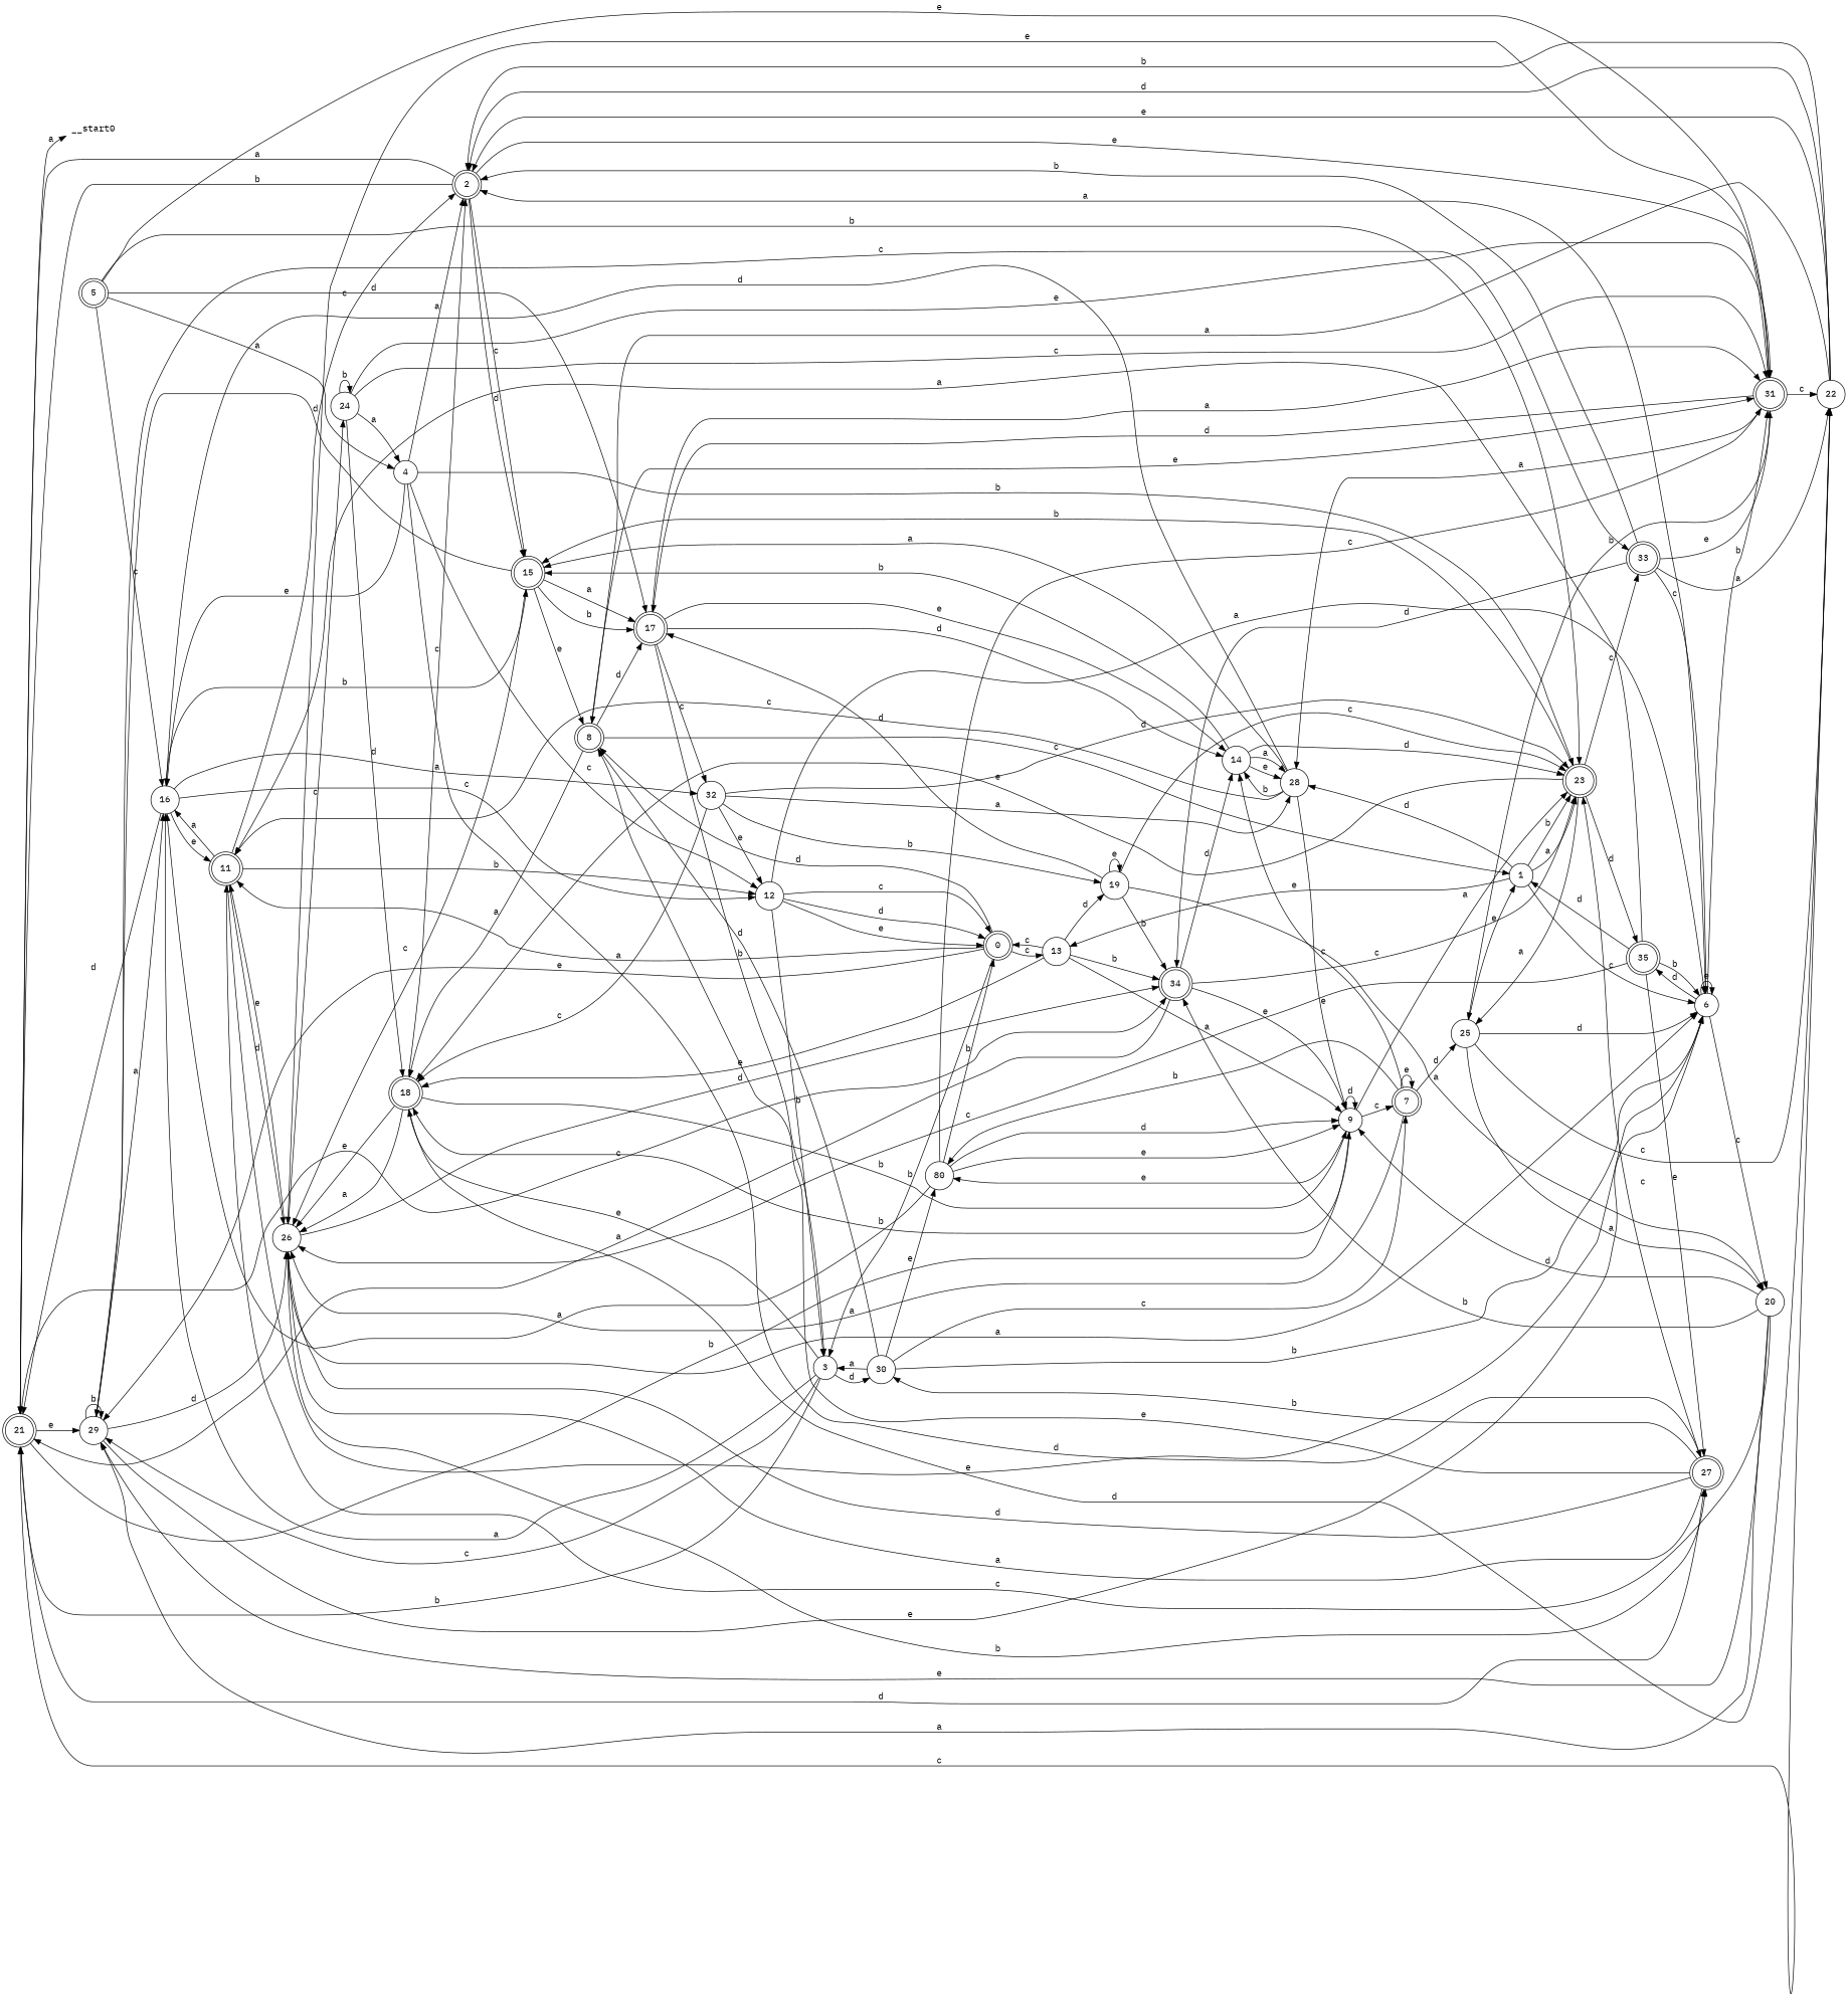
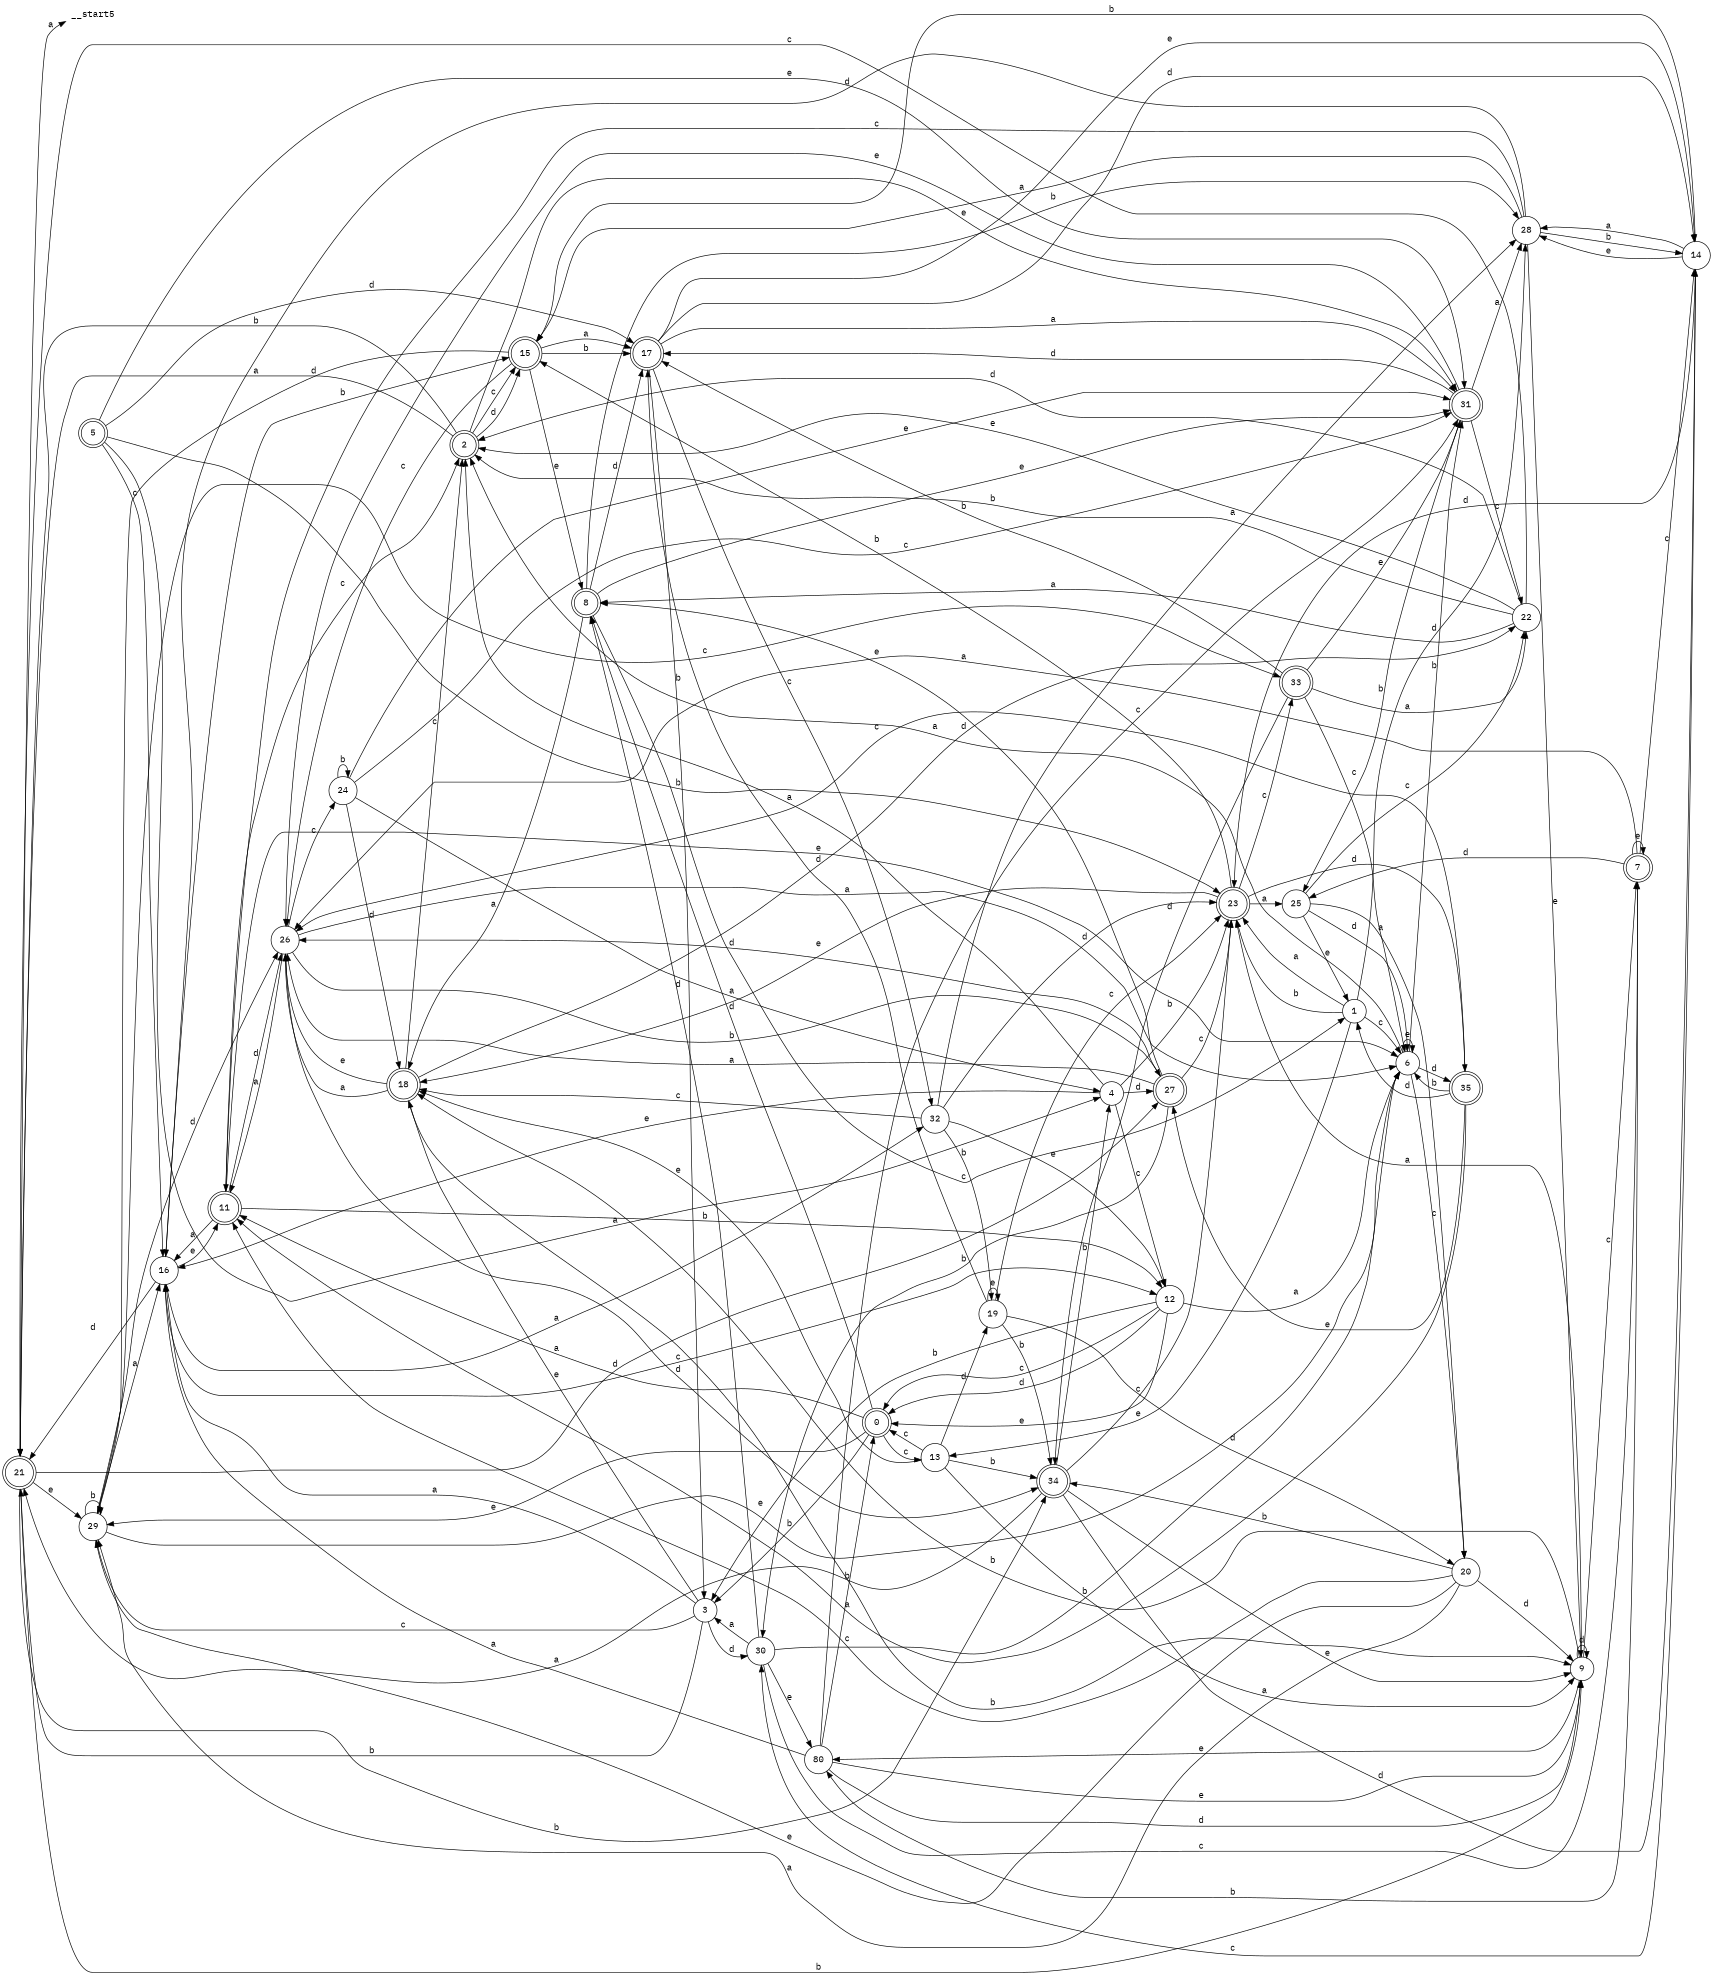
  digraph {
    fontname="IBM Plex Mono"
    rankdir=LR
    node [fontname="IBM Plex Mono" shape=circle color=black fillcolor=white style=filled]
    edge [fontname="IBM Plex Mono"]
-   __start0 [shape=none color="" fillcolor="" style=""]
+   __start0 [shape=none label=__start5 color="" fillcolor="" style=""]
    n2 [label=0 shape=doublecircle style="rounded,filled"]
    n3 [label=3]
    n4 [label=8 shape=doublecircle style="rounded,filled"]
    n5 [label=11 shape=doublecircle style="rounded,filled"]
    n6 [label=13]
    n7 [label=29]
    n8 [label=21 shape=doublecircle style="rounded,filled"]
    n9 [label=16]
    n10 [label=18 shape=doublecircle style="rounded,filled"]
    n11 [label=30]
    n12 [label=1]
    n13 [label=28]
    n14 [label=31 shape=doublecircle style="rounded,filled"]
    n15 [label=17 shape=doublecircle style="rounded,filled"]
    n16 [label=6]
    n17 [label=2 shape=doublecircle style="rounded,filled"]
    n18 [label=12]
    n19 [label=26]
    n20 [label=9]
    n21 [label=19]
    n22 [label=34 shape=doublecircle style="rounded,filled"]
    n23 [label=33 shape=doublecircle style="rounded,filled"]
    n24 [label=23 shape=doublecircle style="rounded,filled"]
    n25 [label=20]
    n26 [label=35 shape=doublecircle style="rounded,filled"]
    n27 [label=15 shape=doublecircle style="rounded,filled"]
    n28 [label=25]
    n29 [label=14]
    n30 [label=27 shape=doublecircle style="rounded,filled"]
    n31 [label=22]
    n32 [label=32]
    n33 [label=7 shape=doublecircle style="rounded,filled"]
    n34 [label=80]
    n35 [label=4]
    n36 [label=5 shape=doublecircle style="rounded,filled"]
    n37 [label=24]
    n2 -> n3 [label=b]
    n2 -> n4 [label=d]
    n2 -> n5 [label=a]
    n2 -> n6 [label=c]
    n2 -> n7 [label=e]
    n3 -> n7 [label=c]
    n3 -> n8 [label=b]
    n3 -> n9 [label=a]
    n3 -> n10 [label=e]
    n3 -> n11 [label=d]
    n4 -> n10 [label=a]
    n4 -> n12 [label=c]
+   n4 -> n13 [label=b]
    n4 -> n14 [label=e]
    n4 -> n15 [label=d]
    n5 -> n9 [label=a]
    n5 -> n16 [label=e]
    n5 -> n17 [label=c]
    n5 -> n18 [label=b]
    n5 -> n19 [label=d]
    n6 -> n2 [label=c]
    n6 -> n10 [label=e]
    n6 -> n20 [label=a]
    n6 -> n21 [label=d]
    n6 -> n22 [label=b]
    n7 -> n7 [label=b]
    n7 -> n9 [label=a]
    n7 -> n16 [label=e]
    n7 -> n19 [label=d]
    n7 -> n23 [label=c]
    n8 -> __start0 [label=a]
    n8 -> n7 [label=e]
    n8 -> n20 [label=b]
-   n8 -> n22 [label=c]
+   n8 -> n22 [label=b]
    n8 -> n30 [label=d]
    n9 -> n5 [label=e]
    n9 -> n8 [label=d]
    n9 -> n18 [label=c]
    n9 -> n27 [label=b]
    n9 -> n32 [label=a]
    n10 -> n17 [label=c]
    n10 -> n19 [label=a]
    n10 -> n19 [label=e]
    n10 -> n20 [label=b]
    n10 -> n31 [label=d]
    n11 -> n3 [label=a]
    n11 -> n4 [label=d]
    n11 -> n16 [label=b]
    n11 -> n33 [label=c]
    n11 -> n34 [label=e]
    n12 -> n6 [label=e]
    n12 -> n13 [label=d]
    n12 -> n16 [label=c]
    n12 -> n24 [label=a]
    n12 -> n24 [label=b]
    n13 -> n5 [label=c]
    n13 -> n9 [label=d]
    n13 -> n20 [label=e]
    n13 -> n27 [label=a]
    n13 -> n29 [label=b]
    n14 -> n13 [label=a]
    n14 -> n15 [label=d]
    n14 -> n19 [label=e]
    n14 -> n28 [label=b]
    n14 -> n31 [label=c]
    n15 -> n3 [label=b]
    n15 -> n14 [label=a]
    n15 -> n29 [label=d]
    n15 -> n29 [label=e]
    n15 -> n32 [label=c]
    n16 -> n14 [label=b]
    n16 -> n16 [label=e]
    n16 -> n17 [label=a]
    n16 -> n25 [label=c]
    n16 -> n26 [label=d]
    n17 -> n8 [label=a]
    n17 -> n8 [label=b]
    n17 -> n14 [label=e]
    n17 -> n27 [label=c]
    n17 -> n27 [label=d]
    n18 -> n2 [label=c]
    n18 -> n2 [label=d]
    n18 -> n2 [label=e]
    n18 -> n3 [label=b]
    n18 -> n16 [label=a]
-   n19 -> n5 [label=e]
+   n19 -> n5 [label=a]
    n19 -> n16 [label=a]
    n19 -> n22 [label=d]
    n19 -> n30 [label=b]
    n19 -> n37 [label=c]
    n20 -> n10 [label=b]
    n20 -> n20 [label=d]
    n20 -> n24 [label=a]
    n20 -> n33 [label=c]
    n20 -> n34 [label=e]
    n21 -> n15 [label=d]
    n21 -> n21 [label=e]
    n21 -> n22 [label=b]
    n21 -> n24 [label=c]
-   n21 -> n25 [label=a]
+   n21 -> n25 [label=d]
    n22 -> n8 [label=a]
    n22 -> n20 [label=e]
    n22 -> n24 [label=c]
    n22 -> n29 [label=d]
+   n22 -> n35 [label=b]
    n23 -> n14 [label=e]
    n23 -> n16 [label=c]
-   n23 -> n17 [label=b]
+   n23 -> n15 [label=b]
    n23 -> n22 [label=d]
    n23 -> n31 [label=a]
    n24 -> n10 [label=e]
    n24 -> n23 [label=c]
    n24 -> n26 [label=d]
    n24 -> n27 [label=b]
    n24 -> n28 [label=a]
    n25 -> n5 [label=c]
    n25 -> n7 [label=a]
    n25 -> n7 [label=e]
    n25 -> n20 [label=d]
    n25 -> n22 [label=b]
    n26 -> n5 [label=a]
    n26 -> n12 [label=d]
    n26 -> n16 [label=b]
    n26 -> n19 [label=c]
    n26 -> n30 [label=e]
    n27 -> n4 [label=e]
    n27 -> n7 [label=d]
    n27 -> n15 [label=a]
    n27 -> n15 [label=b]
    n27 -> n19 [label=c]
    n28 -> n12 [label=e]
    n28 -> n16 [label=d]
    n28 -> n25 [label=a]
    n28 -> n31 [label=c]
+   n29 -> n11 [label=c]
    n29 -> n13 [label=a]
    n29 -> n13 [label=e]
    n29 -> n24 [label=d]
    n29 -> n27 [label=b]
    n30 -> n4 [label=e]
    n30 -> n11 [label=b]
    n30 -> n19 [label=a]
    n30 -> n19 [label=d]
    n30 -> n24 [label=c]
    n31 -> n4 [label=a]
    n31 -> n8 [label=c]
    n31 -> n17 [label=b]
    n31 -> n17 [label=d]
    n31 -> n17 [label=e]
    n32 -> n10 [label=c]
    n32 -> n13 [label=a]
    n32 -> n18 [label=e]
    n32 -> n21 [label=b]
    n32 -> n24 [label=d]
    n33 -> n19 [label=a]
    n33 -> n28 [label=d]
    n33 -> n29 [label=c]
    n33 -> n33 [label=e]
    n33 -> n34 [label=b]
    n34 -> n2 [label=b]
    n34 -> n9 [label=a]
    n34 -> n14 [label=c]
    n34 -> n20 [label=d]
    n34 -> n20 [label=e]
    n35 -> n9 [label=e]
    n35 -> n17 [label=a]
    n35 -> n18 [label=c]
    n35 -> n24 [label=b]
    n35 -> n30 [label=d]
    n36 -> n9 [label=c]
    n36 -> n14 [label=e]
    n36 -> n15 [label=d]
    n36 -> n24 [label=b]
    n36 -> n35 [label=a]
    n37 -> n10 [label=d]
    n37 -> n14 [label=c]
    n37 -> n14 [label=e]
    n37 -> n35 [label=a]
    n37 -> n37 [label=b]
  }
